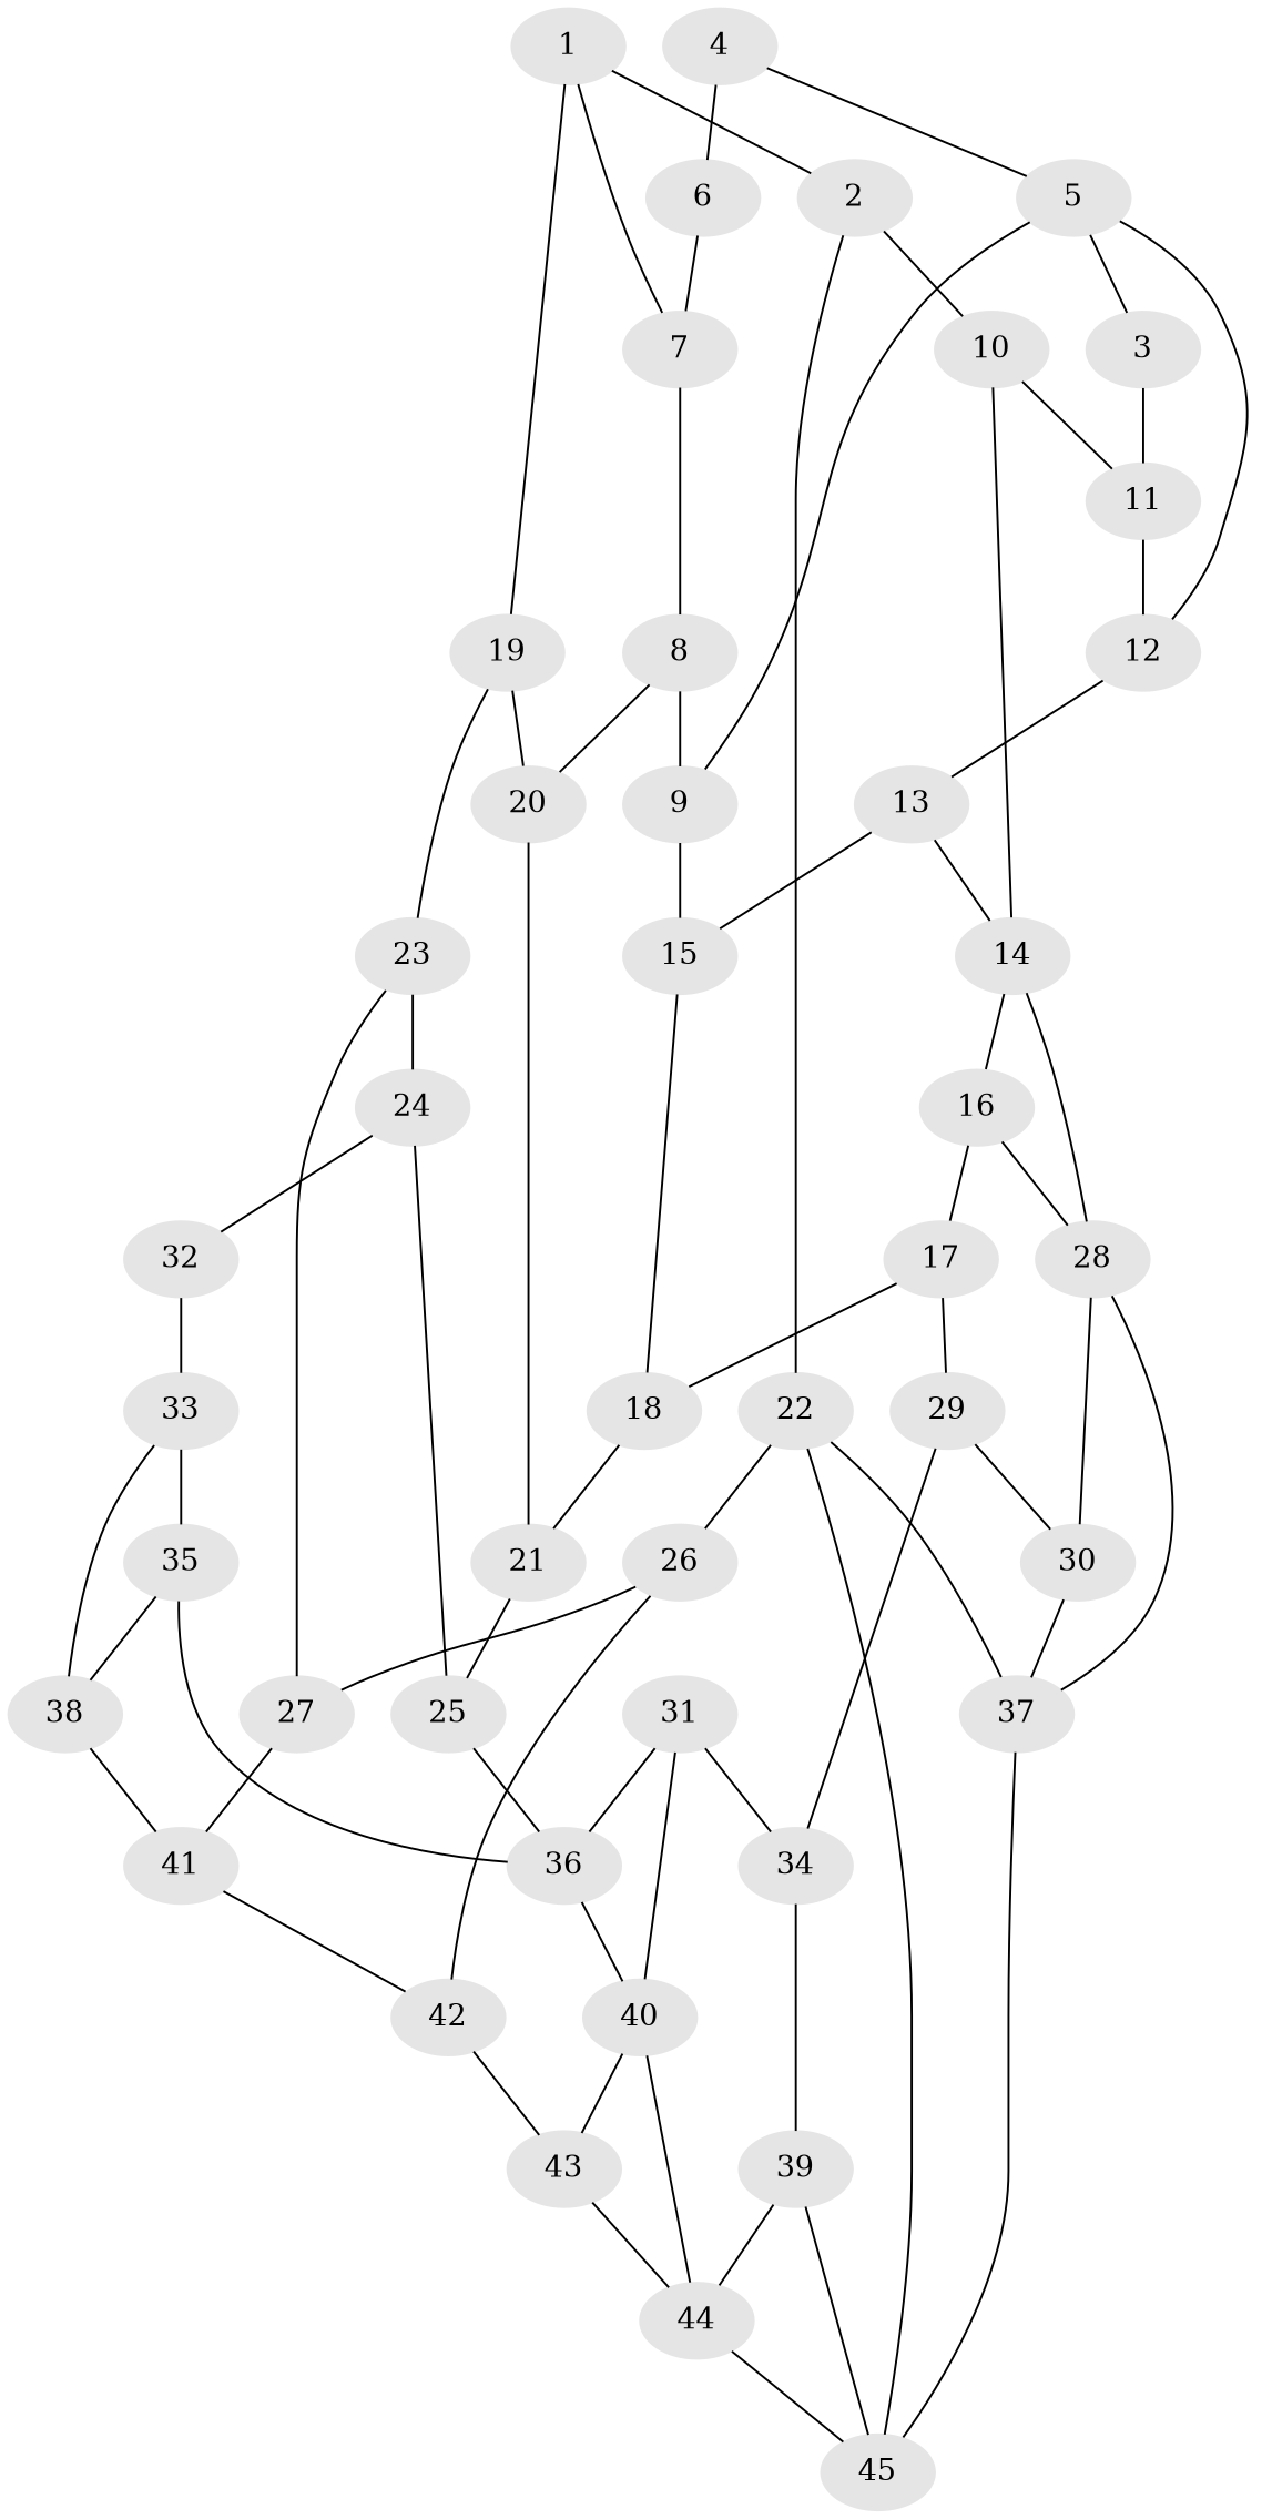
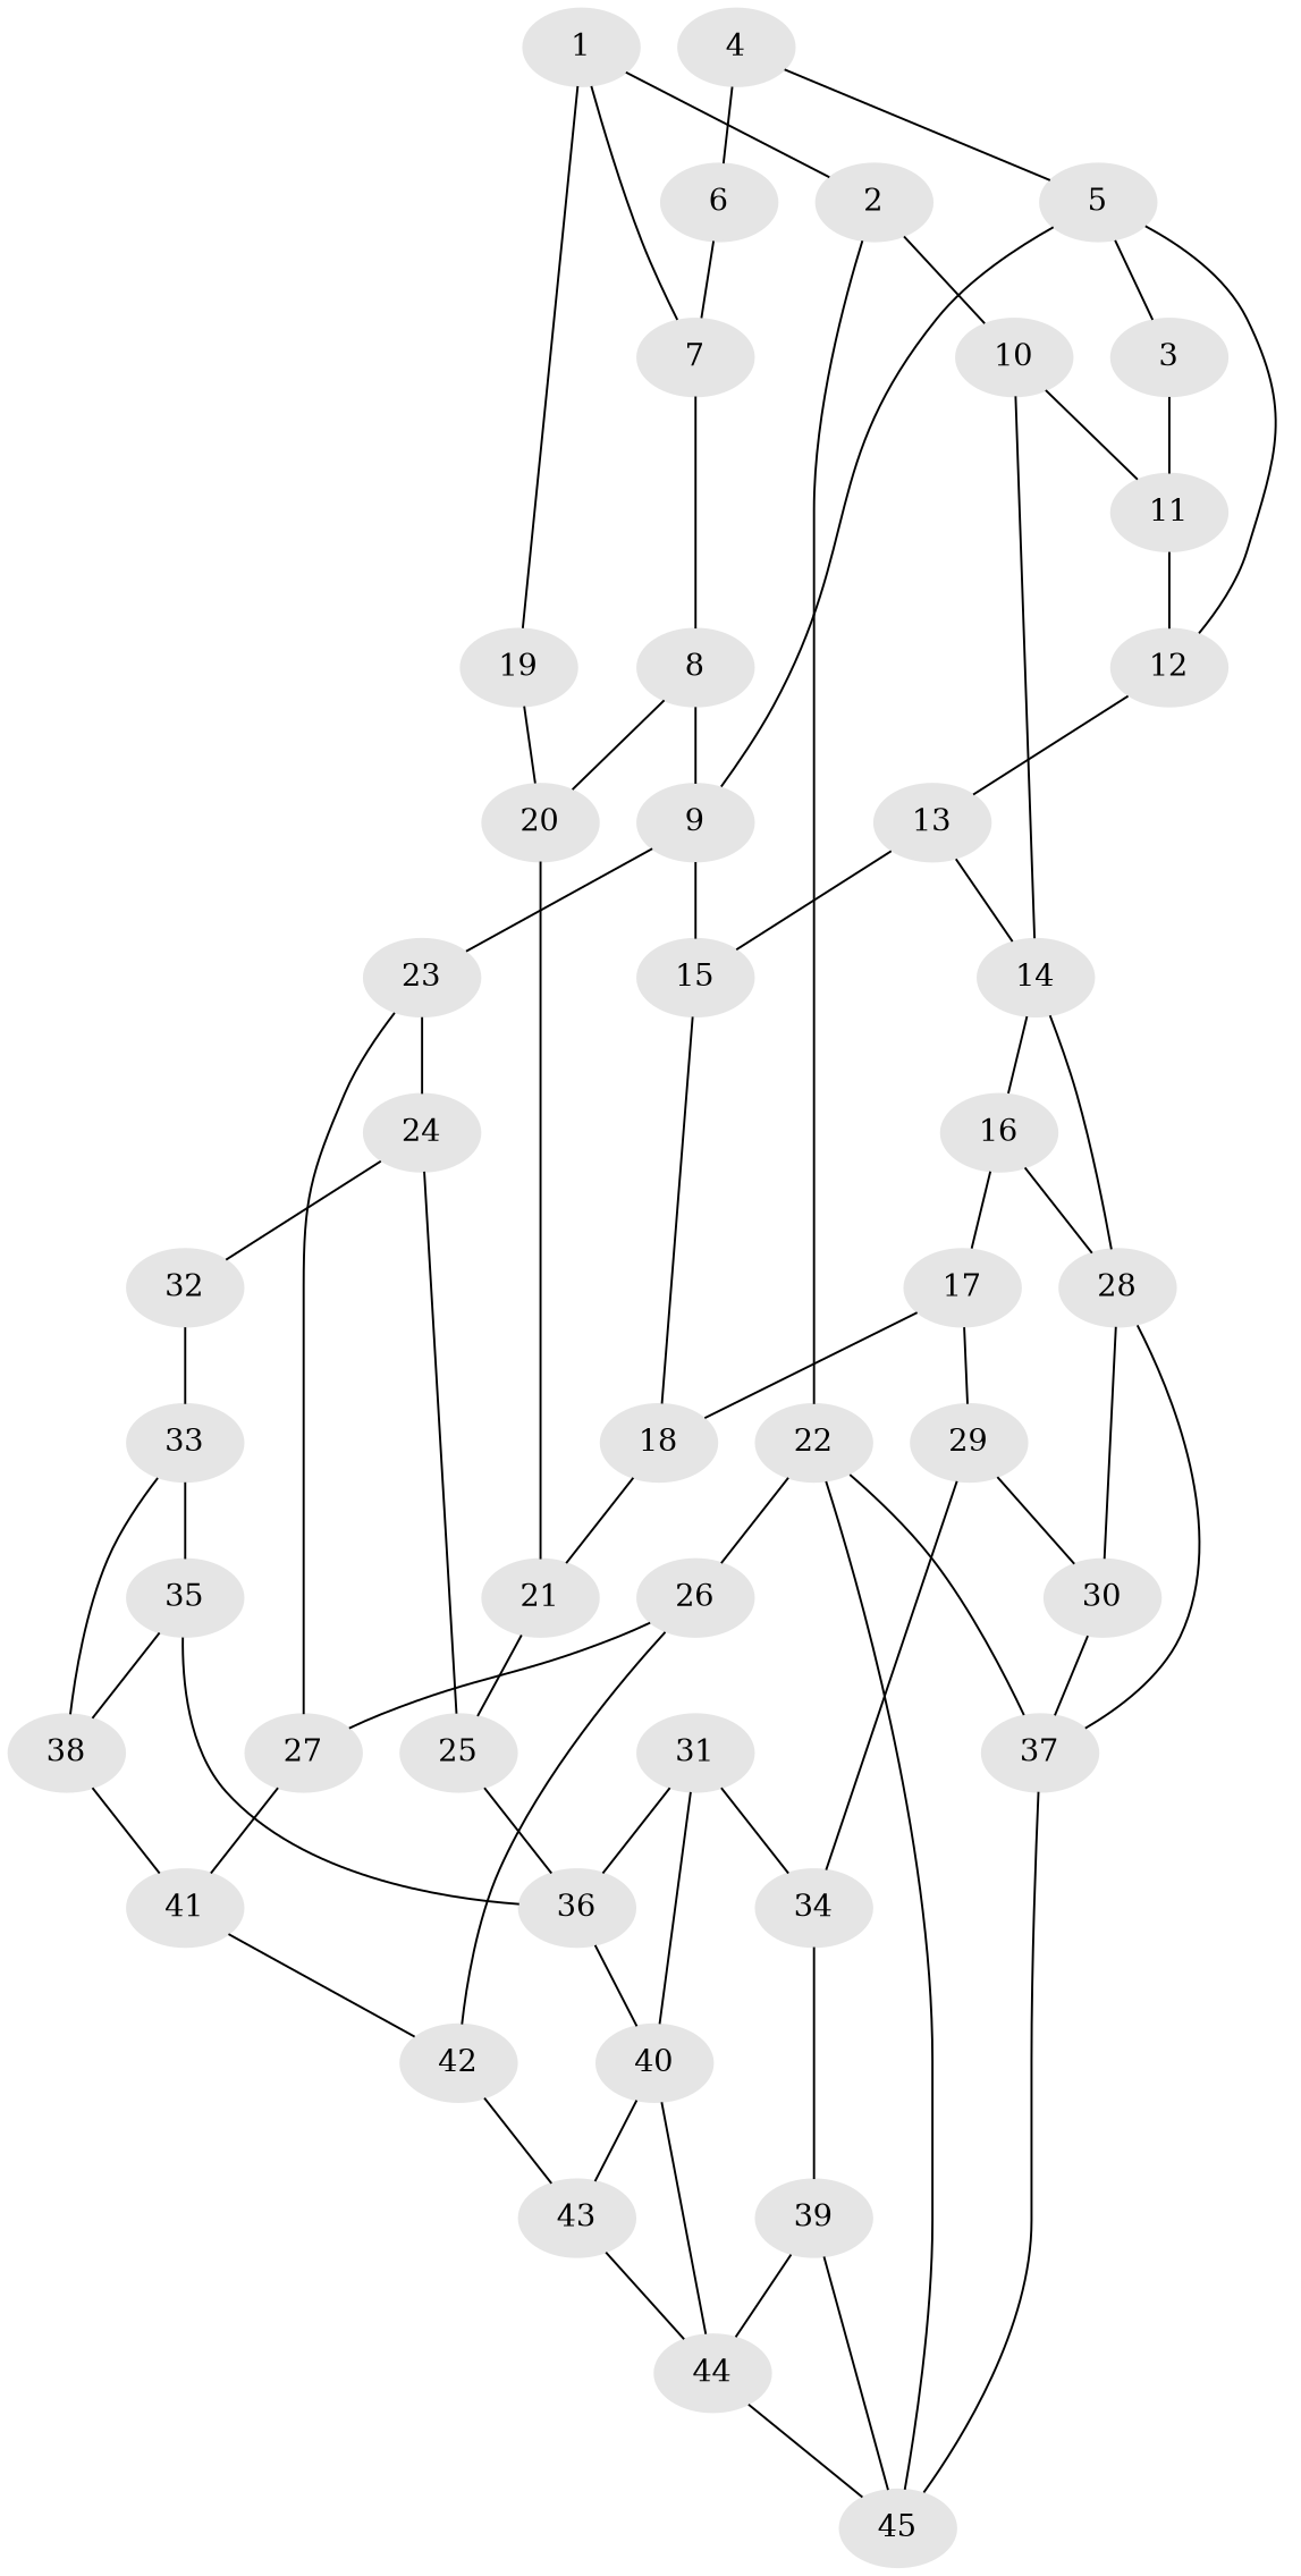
  graph {
    node [color=gray90 style=filled]
    edge [weight=1.0]
    1
    2
    7
    19
    10
    22
    8
    20
    23
    26
    27
    42
    3
    11
    14
    37
    45
    12
    4
    5
    6
    9
    15
    13
    21
    18
    16
    28
    17
    30
    29
    34
    25
    24
    36
    32
    41
    33
    40
    43
    39
    31
    44
    35
    38
    1 -- 2
    1 -- 7
    1 -- 19
    2 -- 10
    2 -- 22
    7 -- 8
    19 -- 20
-   19 -- 23
+   9 -- 23
    10 -- 11
    10 -- 14
    22 -- 26
    22 -- 37
    22 -- 45
    8 -- 20
    8 -- 9
    20 -- 21
    23 -- 27
    23 -- 24
    26 -- 27
    26 -- 42
    27 -- 41
    42 -- 43
    3 -- 11
    11 -- 12 [weight=2.0]
    14 -- 16
    14 -- 28
    37 -- 45
    12 -- 13
    4 -- 5
    4 -- 6 [weight=2.0]
    5 -- 3
    5 -- 12
    5 -- 9
    6 -- 7 [weight=2.0]
    9 -- 15
    15 -- 18
    13 -- 14
    13 -- 15
    21 -- 25
    18 -- 21
    16 -- 28
    16 -- 17
    28 -- 37
    28 -- 30
    17 -- 18
    17 -- 29
    30 -- 37
    29 -- 30
    29 -- 34 [weight=2.0]
    34 -- 39
    25 -- 36
    24 -- 25
    24 -- 32 [weight=2.0]
    36 -- 40
    32 -- 33 [weight=2.0]
    41 -- 42
    33 -- 35
    33 -- 38
    40 -- 43
    40 -- 44
    43 -- 44
    39 -- 45
    39 -- 44
    31 -- 34
    31 -- 36
    31 -- 40
    44 -- 45
    35 -- 36
    35 -- 38
    38 -- 41 [weight=2.0]
  }
